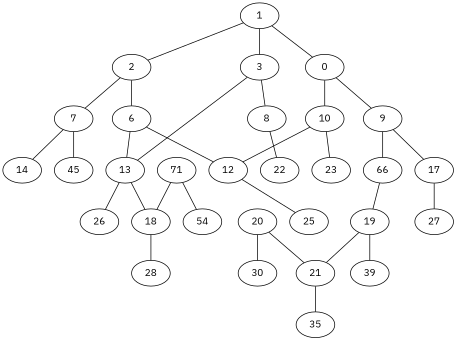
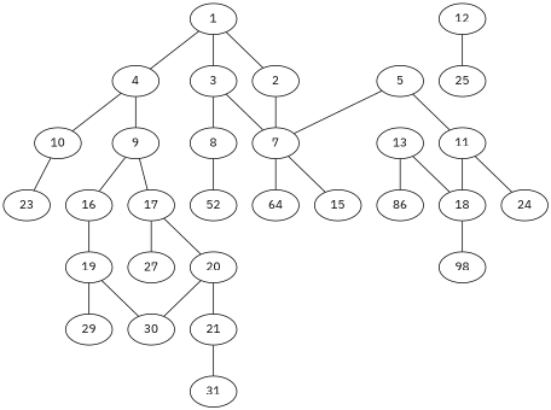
  graph {
    fontname="IBM Plex Sans"
    node [chem=C fontname="IBM Plex Sans"]
    edge [fontname="IBM Plex Sans" valence=1]
    1
    2
    3
-   4 [label=0]
-   6
+   4
    7 [chem=S]
    8
    9
    10
-   11 [label=71]
+   5
+   11
    12
    13
-   14 [chem=O]
-   15 [chem=O label=45]
-   22 [chem=H]
-   16 [label=66]
+   14 [chem=O label=64]
+   15 [chem=O]
+   22 [chem=H label=52]
+   16
    17
    23 [chem=H]
    18
-   24 [chem=H label=54]
+   24 [chem=H]
    25 [chem=H]
-   26 [chem=H]
+   26 [chem=H label=86]
    19
    20
    27 [chem=H]
-   28 [chem=H]
+   28 [chem=H label=98]
    21
-   29 [chem=H label=39]
+   29 [chem=H]
    30 [chem=H]
-   31 [chem=H label=35]
+   31 [chem=H]
    1 -- 2
    1 -- 3
    1 -- 4 [valence=2]
-   2 -- 6 [valence=2]
    2 -- 7
-   3 -- 13
+   3 -- 7
    3 -- 8 [valence=2]
    4 -- 9
    4 -- 10
-   6 -- 12
-   6 -- 13
    7 -- 14 [valence=2]
    7 -- 15 [valence=2]
    8 -- 22
    9 -- 16 [valence=2]
    9 -- 17
-   10 -- 12 [valence=2]
    10 -- 23
+   5 -- 7
+   5 -- 11 [valence=2]
    11 -- 18
    11 -- 24
    12 -- 25
    13 -- 18 [valence=2]
    13 -- 26
    16 -- 19
+   17 -- 20 [valence=2]
    17 -- 27
    18 -- 28
-   19 -- 21 [valence=2]
+   19 -- 30 [valence=2]
    19 -- 29
    20 -- 21
    20 -- 30
    21 -- 31
  }
